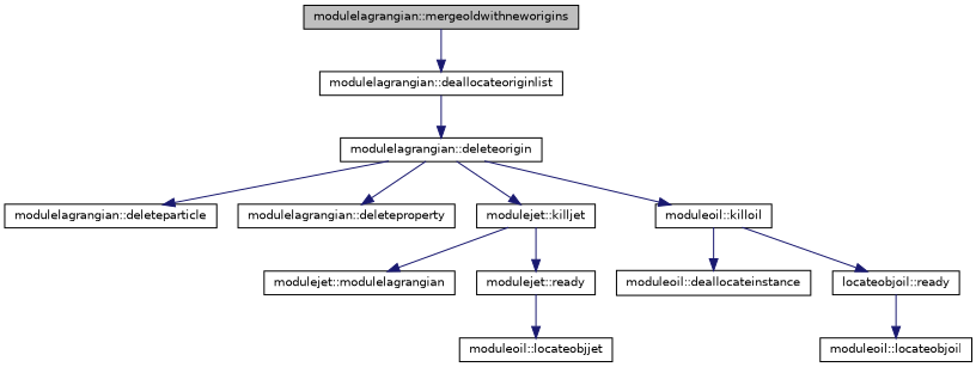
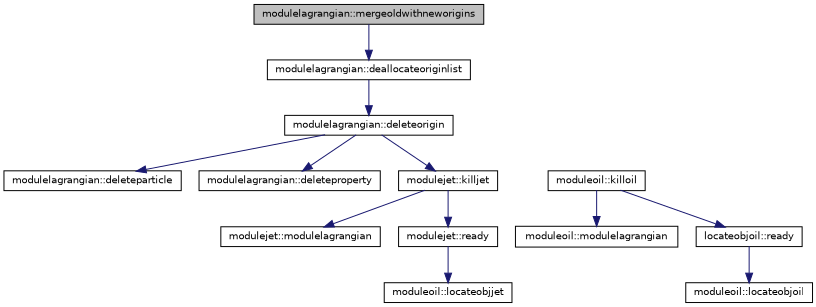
  digraph {
    rankdir=TB
    node [color=black fillcolor=white fontname=Helvetica fontsize=10 shape=record style=filled]
    edge [color=midnightblue fontname=Helvetica fontsize=10 labelfontname=Helvetica labelfontsize=10 style=solid]
    n1 [fillcolor=grey75 fontcolor=black height=0.2 label="modulelagrangian::mergeoldwithneworigins" width=0.4]
    n2 [height=0.2 label="modulelagrangian::deallocateoriginlist" width=0.4]
    n3 [height=0.2 label="modulelagrangian::deleteorigin" width=0.4]
    n4 [height=0.2 label="modulelagrangian::deleteparticle" width=0.4]
    n5 [height=0.2 label="modulelagrangian::deleteproperty" width=0.4]
    n6 [height=0.2 label="modulejet::killjet" width=0.4]
    n7 [height=0.2 label="moduleoil::killoil" width=0.4]
    n8 [height=0.2 label="modulejet::modulelagrangian" width=0.4]
    n9 [height=0.2 label="modulejet::ready" width=0.4]
-   n10 [height=0.2 label="moduleoil::deallocateinstance" width=0.4]
+   n10 [height=0.2 label="moduleoil::modulelagrangian" width=0.4]
    n11 [height=0.2 label="locateobjoil::ready" width=0.4]
    n12 [height=0.2 label="moduleoil::locateobjjet" width=0.4]
    n13 [height=0.2 label="moduleoil::locateobjoil" width=0.4]
    n1 -> n2
    n2 -> n3
    n3 -> n4
    n3 -> n5
    n3 -> n6
-   n3 -> n7
    n6 -> n8
    n6 -> n9
    n7 -> n10
    n7 -> n11
    n9 -> n12
    n11 -> n13
  }
